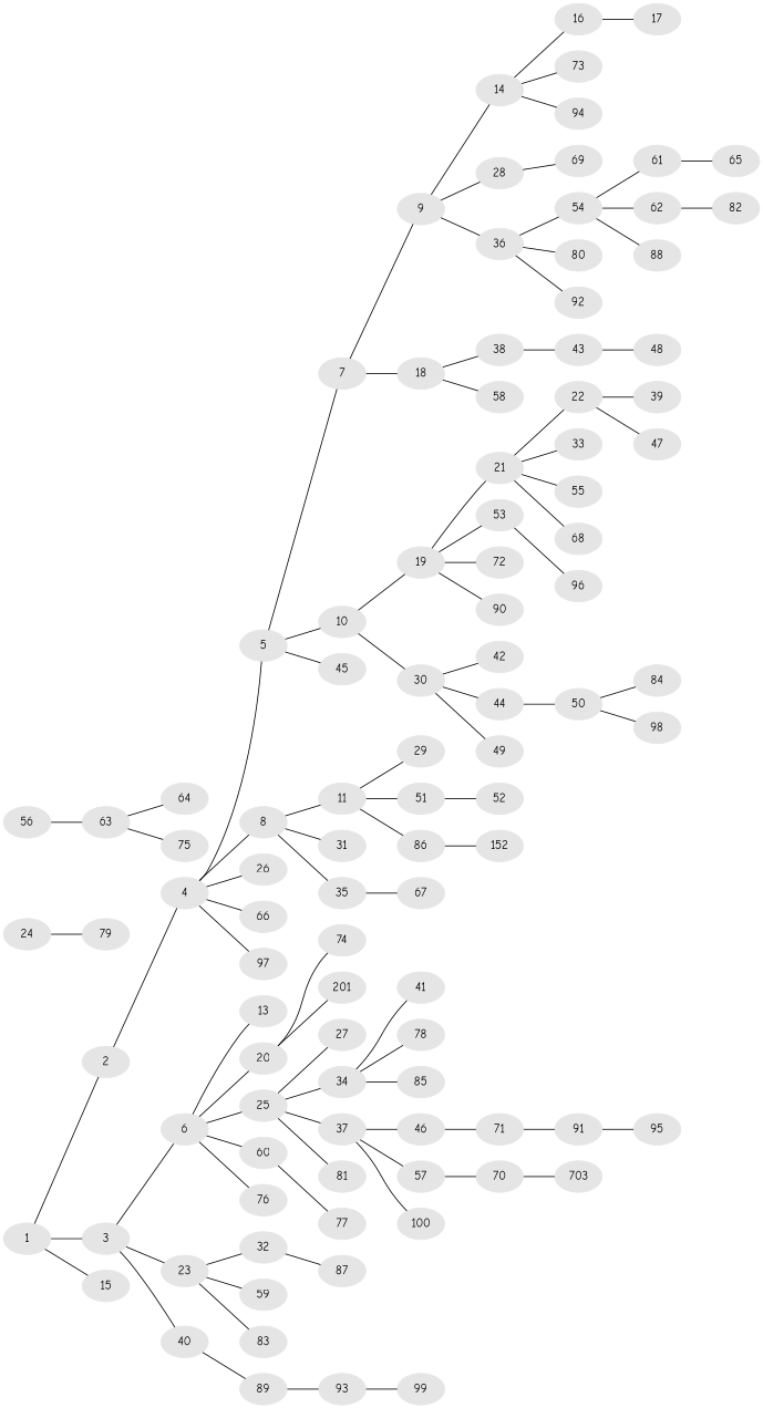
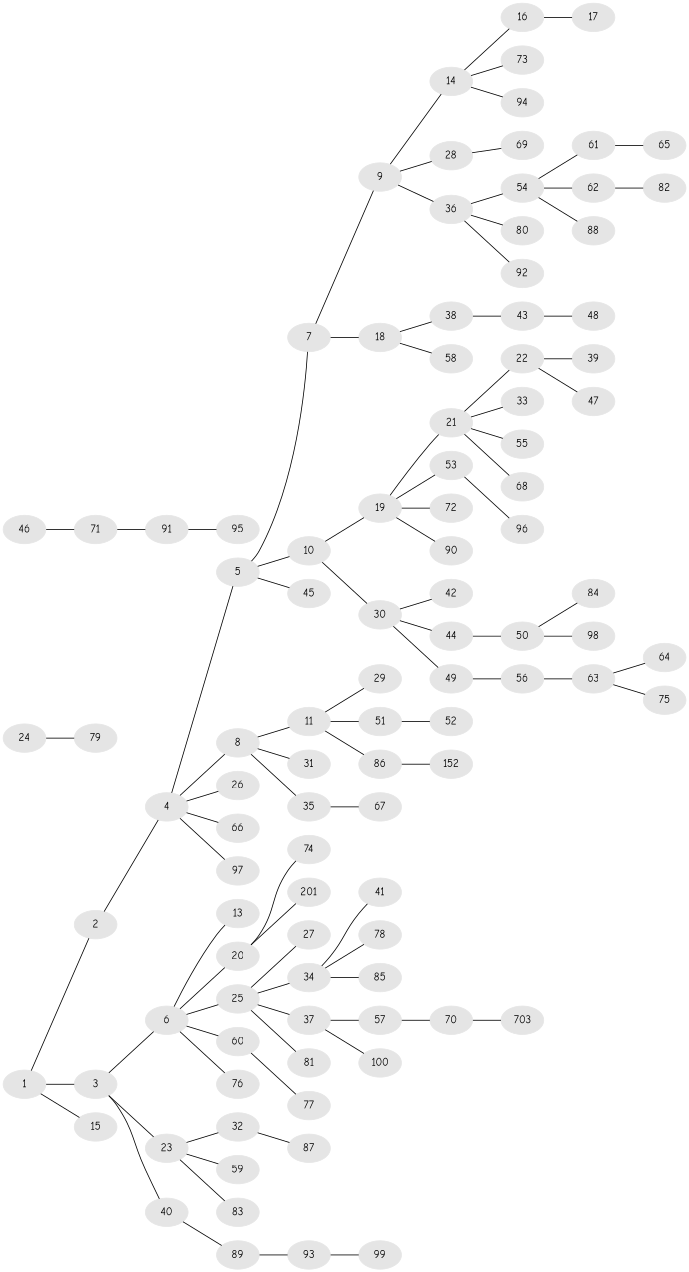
  graph {
    fontname="Comic Neue"
    rankdir=LR
    node [color=gray90 fontname="Comic Neue" style=filled]
    edge [fontname="Comic Neue"]
    1
    2
    3
    15
    4
    6
    23
    40
    5
    8
    26
    66
    97
    13
    20
    25
    60
    76
    32
    59
    83
    89
    7
    10
    45
    11
    31
    35
    9
    18
    19
    30
    74
    n34 [label=201]
    27
    34
    37
    81
    77
    14
    28
    36
    38
    58
    29
    51
    86
    67
    16
    73
    94
    69
    54
    80
    92
    21
    53
    72
    90
    42
    44
    49
    52
    n64 [label=152]
    24
    79
    17
    43
    22
    33
    55
    68
    96
    39
    47
    87
    41
    78
    85
    46
    57
    100
    50
    56
    61
    62
    88
    71
    70
    48
    93
    84
    98
    91
    63
    65
    82
    64
    75
    n100 [label=703]
    95
    99
    1 -- 2
    1 -- 3
    1 -- 15
    2 -- 4
    3 -- 6
    3 -- 23
    3 -- 40
    4 -- 5
    4 -- 8
    4 -- 26
    4 -- 66
    4 -- 97
    6 -- 13
    6 -- 20
    6 -- 25
    6 -- 60
    6 -- 76
    23 -- 32
    23 -- 59
    23 -- 83
    40 -- 89
    5 -- 7
    5 -- 10
    5 -- 45
    8 -- 11
    8 -- 31
    8 -- 35
    20 -- 74
    20 -- n34
    25 -- 27
    25 -- 34
    25 -- 37
    25 -- 81
    60 -- 77
    32 -- 87
    89 -- 93
    7 -- 9
    7 -- 18
    10 -- 19
    10 -- 30
    11 -- 29
    11 -- 51
    11 -- 86
    35 -- 67
    9 -- 14
    9 -- 28
    9 -- 36
    18 -- 38
    18 -- 58
    19 -- 21
    19 -- 53
    19 -- 72
    19 -- 90
    30 -- 42
    30 -- 44
    30 -- 49
    34 -- 41
    34 -- 78
    34 -- 85
-   37 -- 46
    37 -- 57
    37 -- 100
    14 -- 16
    14 -- 73
    14 -- 94
    28 -- 69
    36 -- 54
    36 -- 80
    36 -- 92
    38 -- 43
    51 -- 52
    86 -- n64
    16 -- 17
    54 -- 61
    54 -- 62
    54 -- 88
    21 -- 22
    21 -- 33
    21 -- 55
    21 -- 68
    53 -- 96
    44 -- 50
+   49 -- 56
    24 -- 79
    43 -- 48
    22 -- 39
    22 -- 47
    46 -- 71
    57 -- 70
    50 -- 84
    50 -- 98
    56 -- 63
    61 -- 65
    62 -- 82
    71 -- 91
    70 -- n100
    93 -- 99
    91 -- 95
    63 -- 64
    63 -- 75
  }
